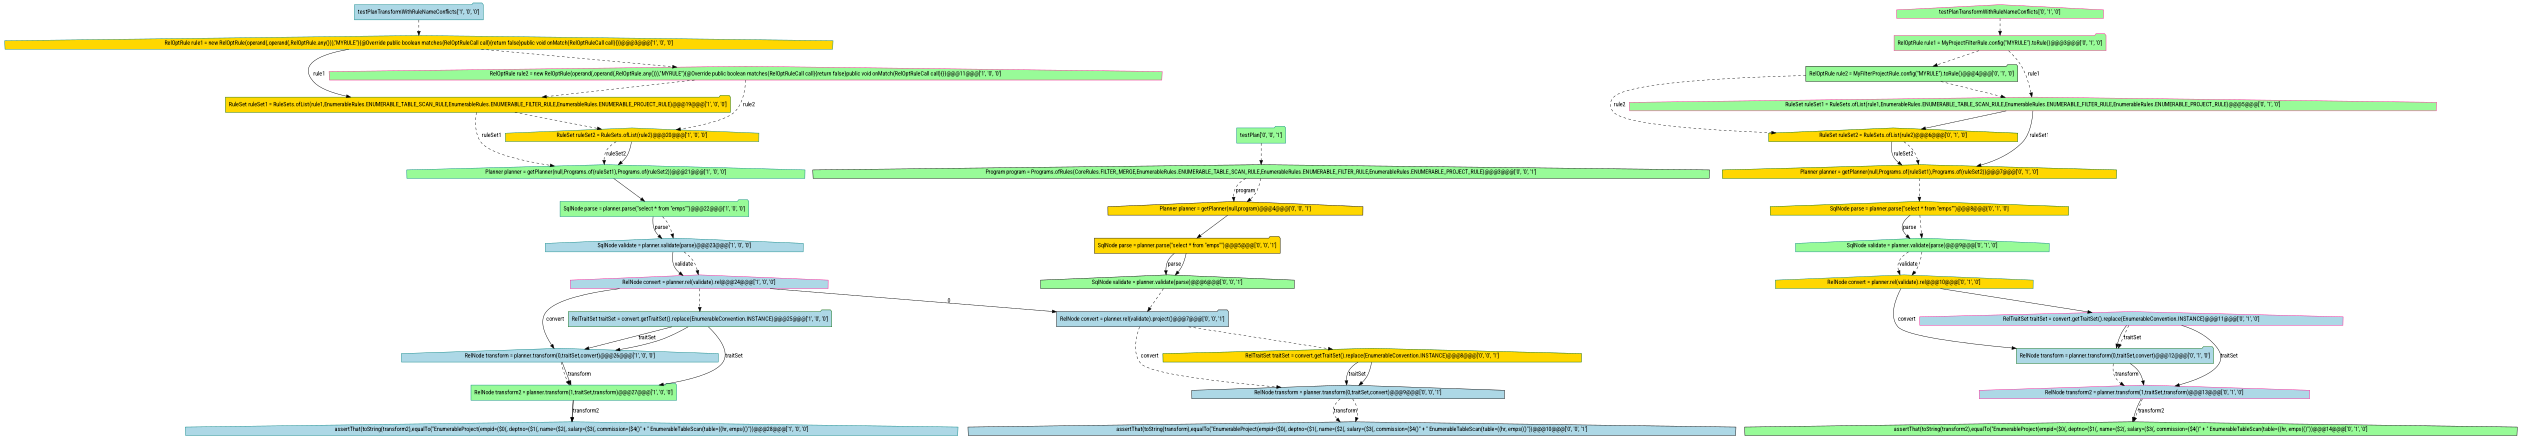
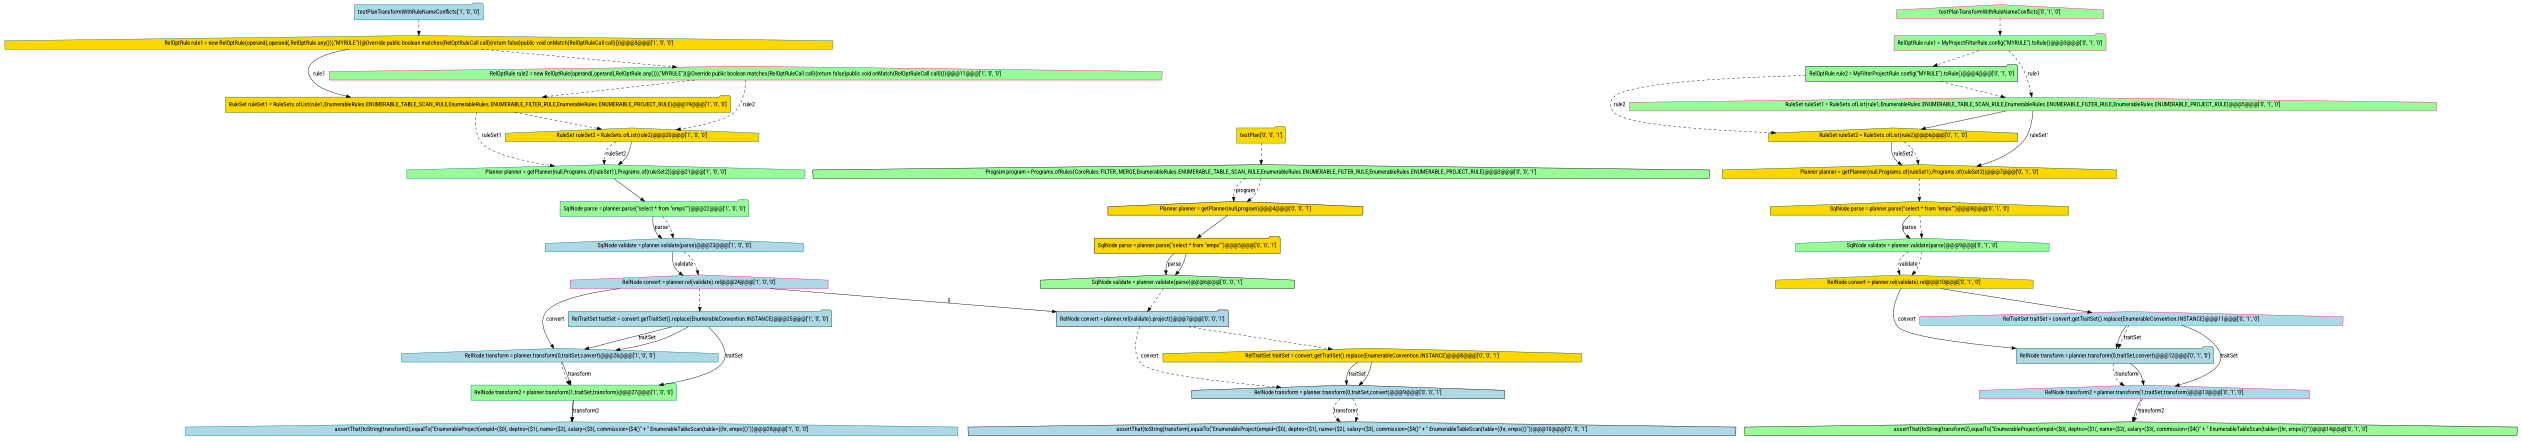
  digraph {
    fontname="Roboto Condensed"
    node [fillcolor=lightblue shape=house style=filled color=teal fontname="Roboto Condensed"]
    edge [style=dashed fontname="Roboto Condensed"]
    n1 [label="RelNode transform = planner.transform(0,traitSet,convert)@@@26@@@['1', '0', '0']"]
    n2 [fillcolor=palegreen label="RelNode transform2 = planner.transform(1,traitSet,transform)@@@27@@@['1', '0', '0']" shape=folder]
    n3 [fillcolor=palegreen label="SqlNode validate = planner.validate(parse)@@@6@@@['0', '0', '1']" color=black]
    n4 [label="RelNode convert = planner.rel(validate).project()@@@7@@@['0', '0', '1']" shape=folder color=black]
    n5 [fillcolor=palegreen label="testPlanTransformWithRuleNameConflicts['0', '1', '0']" color=deeppink]
    n6 [fillcolor=palegreen label="RelOptRule rule1 = MyProjectFilterRule.config(\"MYRULE\").toRule()@@@3@@@['0', '1', '0']" shape=folder color=deeppink]
    n7 [label="RelNode convert = planner.rel(validate).rel@@@24@@@['1', '0', '0']" color=deeppink]
    n8 [label="RelTraitSet traitSet = convert.getTraitSet().replace(EnumerableConvention.INSTANCE)@@@25@@@['1', '0', '0']" shape=folder color=darkgreen]
    n9 [label="RelNode transform = planner.transform(0,traitSet,convert)@@@9@@@['0', '0', '1']" color=black]
    n10 [label="assertThat(toString(transform),equalTo(\"EnumerableProject(empid=($0(, deptno=($1(, name=($2(, salary=($3(, commission=($4()\" + \" EnumerableTableScan(table=((hr, emps(()\"))@@@10@@@['0', '0', '1']" color=black]
    n11 [fillcolor=gold label="SqlNode parse = planner.parse(\"select * from \"emps\"\")@@@8@@@['0', '1', '0']" color=darkgreen]
    n12 [fillcolor=palegreen label="SqlNode validate = planner.validate(parse)@@@9@@@['0', '1', '0']"]
    n13 [fillcolor=palegreen label="SqlNode parse = planner.parse(\"select * from \"emps\"\")@@@22@@@['1', '0', '0']" shape=folder]
    n14 [label="SqlNode validate = planner.validate(parse)@@@23@@@['1', '0', '0']"]
    n15 [fillcolor=gold label="RelOptRule rule1 = new RelOptRule(operand(,operand(,RelOptRule.any())),\"MYRULE\"){@Override public boolean matches(RelOptRuleCall call){return false}public void onMatch(RelOptRuleCall call){}}@@@3@@@['1', '0', '0']"]
    n16 [fillcolor=gold label="RuleSet ruleSet1 = RuleSets.ofList(rule1,EnumerableRules.ENUMERABLE_TABLE_SCAN_RULE,EnumerableRules.ENUMERABLE_FILTER_RULE,EnumerableRules.ENUMERABLE_PROJECT_RULE)@@@19@@@['1', '0', '0']" shape=folder color=darkgreen]
    n17 [fillcolor=palegreen label="RelOptRule rule2 = new RelOptRule(operand(,operand(,RelOptRule.any())),\"MYRULE\"){@Override public boolean matches(RelOptRuleCall call){return false}public void onMatch(RelOptRuleCall call){}}@@@11@@@['1', '0', '0']" color=deeppink]
    n18 [fillcolor=gold label="RelTraitSet traitSet = convert.getTraitSet().replace(EnumerableConvention.INSTANCE)@@@8@@@['0', '0', '1']" color=darkgreen]
    n19 [fillcolor=palegreen label="assertThat(toString(transform2),equalTo(\"EnumerableProject(empid=($0(, deptno=($1(, name=($2(, salary=($3(, commission=($4()\" + \" EnumerableTableScan(table=((hr, emps(()\"))@@@14@@@['0', '1', '0']" color=black]
    n20 [fillcolor=gold label="RelNode convert = planner.rel(validate).rel@@@10@@@['0', '1', '0']"]
    n21 [label="RelNode transform = planner.transform(0,traitSet,convert)@@@12@@@['0', '1', '0']" shape=folder color=darkgreen]
    n22 [label="RelTraitSet traitSet = convert.getTraitSet().replace(EnumerableConvention.INSTANCE)@@@11@@@['0', '1', '0']" color=deeppink]
    n23 [label="assertThat(toString(transform2),equalTo(\"EnumerableProject(empid=($0(, deptno=($1(, name=($2(, salary=($3(, commission=($4()\" + \" EnumerableTableScan(table=((hr, emps(()\"))@@@28@@@['1', '0', '0']"]
    n24 [fillcolor=gold label="SqlNode parse = planner.parse(\"select * from \"emps\"\")@@@5@@@['0', '0', '1']" shape=folder color=black]
    n25 [fillcolor=gold label="RuleSet ruleSet2 = RuleSets.ofList(rule2)@@@20@@@['1', '0', '0']"]
    n26 [fillcolor=palegreen label="Planner planner = getPlanner(null,Programs.of(ruleSet1),Programs.of(ruleSet2))@@@21@@@['1', '0', '0']"]
    n27 [fillcolor=palegreen label="RelOptRule rule2 = MyFilterProjectRule.config(\"MYRULE\").toRule()@@@4@@@['0', '1', '0']" shape=folder color=black]
    n28 [fillcolor=gold label="RuleSet ruleSet2 = RuleSets.ofList(rule2)@@@6@@@['0', '1', '0']" color=darkgreen]
    n29 [fillcolor=palegreen label="RuleSet ruleSet1 = RuleSets.ofList(rule1,EnumerableRules.ENUMERABLE_TABLE_SCAN_RULE,EnumerableRules.ENUMERABLE_FILTER_RULE,EnumerableRules.ENUMERABLE_PROJECT_RULE)@@@5@@@['0', '1', '0']" color=deeppink]
    n30 [label="RelNode transform2 = planner.transform(1,traitSet,transform)@@@13@@@['0', '1', '0']" color=deeppink]
-   n31 [fillcolor=palegreen label="testPlan['0', '0', '1']" shape=folder]
+   n31 [fillcolor=gold label="testPlan['0', '0', '1']" shape=folder]
    n32 [fillcolor=palegreen label="Program program = Programs.ofRules(CoreRules.FILTER_MERGE,EnumerableRules.ENUMERABLE_TABLE_SCAN_RULE,EnumerableRules.ENUMERABLE_FILTER_RULE,EnumerableRules.ENUMERABLE_PROJECT_RULE)@@@3@@@['0', '0', '1']" color=black]
    n33 [fillcolor=gold label="Planner planner = getPlanner(null,program)@@@4@@@['0', '0', '1']" color=black]
    n34 [fillcolor=gold label="Planner planner = getPlanner(null,Programs.of(ruleSet1),Programs.of(ruleSet2))@@@7@@@['0', '1', '0']" color=darkgreen]
    n35 [label="testPlanTransformWithRuleNameConflicts['1', '0', '0']" shape=folder]
    n1 -> n2
    n1 -> n2 [label=transform style=solid]
    n2 -> n23 [style=solid]
    n2 -> n23 [label=transform2 style=solid]
    n3 -> n4
    n4 -> n9 [label=convert]
    n4 -> n18
    n5 -> n6
    n6 -> n27
    n6 -> n29 [label=rule1]
    n7 -> n1 [label=convert style=solid]
    n7 -> n4 [label=0 style=solid]
    n7 -> n8
    n8 -> n1 [label=traitSet style=solid]
    n8 -> n1 [style=solid]
    n8 -> n2 [label=traitSet style=solid]
    n9 -> n10 [label=transform]
    n9 -> n10
    n11 -> n12 [label=parse style=solid]
    n11 -> n12
    n12 -> n20 [label=validate]
    n12 -> n20
    n13 -> n14 [label=parse style=solid]
    n13 -> n14
    n14 -> n7 [label=validate style=solid]
    n14 -> n7
    n15 -> n16 [label=rule1 style=solid]
    n15 -> n17
    n16 -> n25
    n16 -> n26 [label=ruleSet1]
    n17 -> n16
    n17 -> n25 [label=rule2]
    n18 -> n9 [label=traitSet style=solid]
    n18 -> n9 [style=solid]
    n20 -> n21 [label=convert style=solid]
    n20 -> n22 [style=solid]
    n21 -> n30 [label=transform]
    n21 -> n30 [style=solid]
    n22 -> n21 [style=solid]
    n22 -> n21 [label=traitSet]
    n22 -> n30 [label=traitSet style=solid]
    n24 -> n3 [label=parse style=solid]
    n24 -> n3 [style=solid]
    n25 -> n26 [label=ruleSet2]
    n25 -> n26 [style=solid]
    n26 -> n13 [style=solid]
    n27 -> n28 [label=rule2]
    n27 -> n29
    n28 -> n34 [label=ruleSet2 style=solid]
    n28 -> n34
    n29 -> n28 [style=solid]
    n29 -> n34 [label=ruleSet1 style=solid]
    n30 -> n19 [style=solid]
    n30 -> n19 [label=transform2]
    n31 -> n32
    n32 -> n33 [label=program]
    n32 -> n33
    n33 -> n24 [style=solid]
    n34 -> n11
    n35 -> n15
  }
